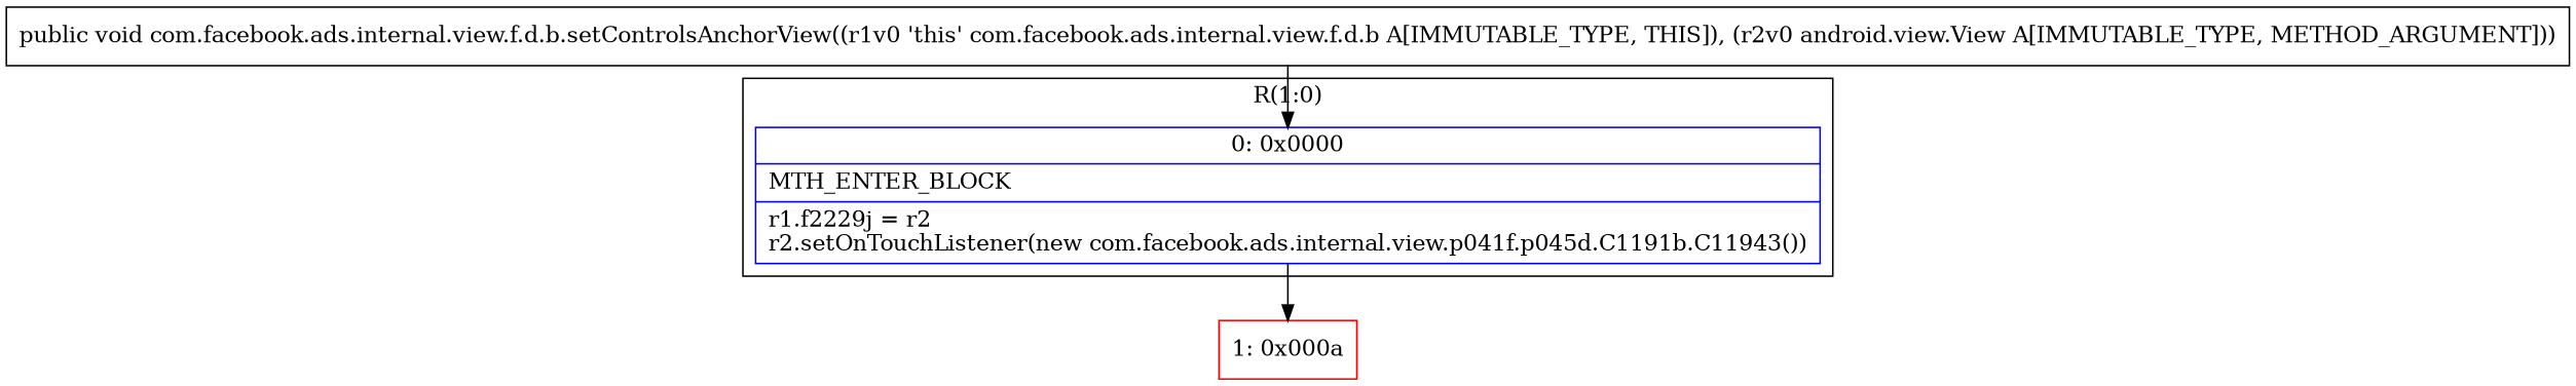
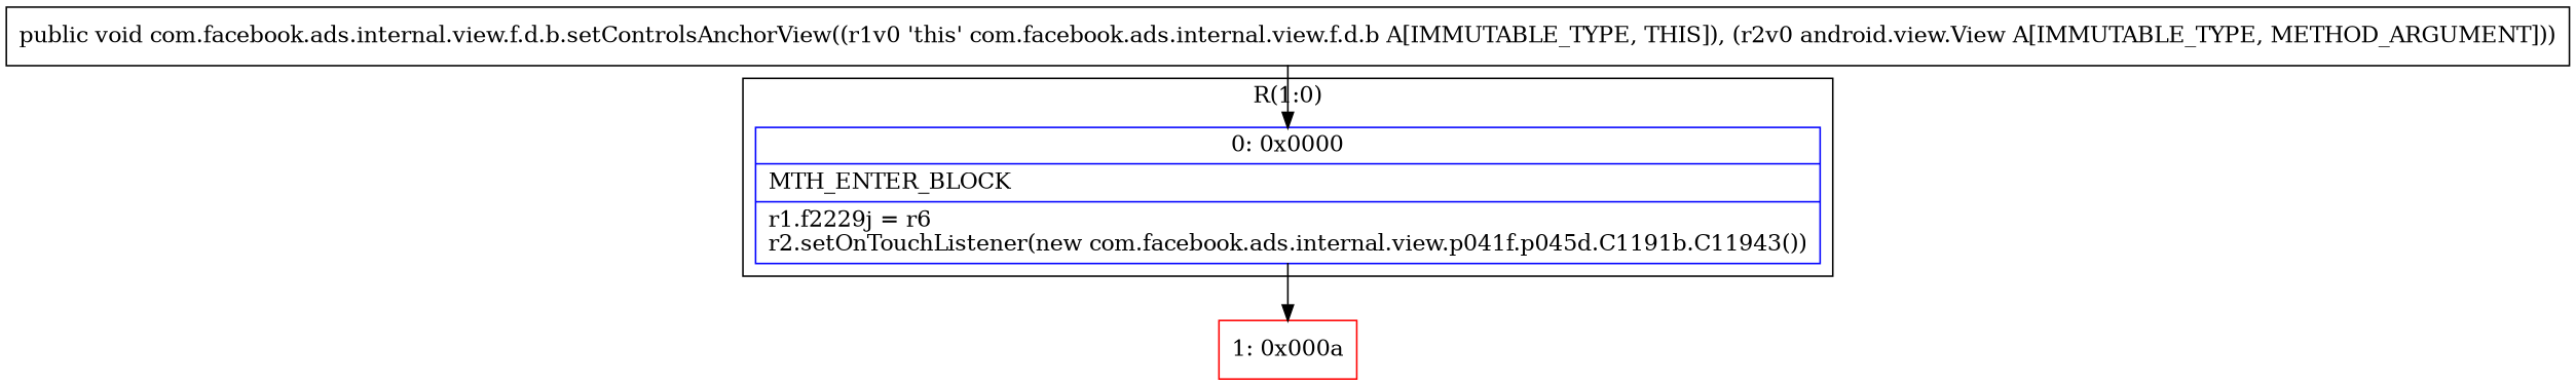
  digraph {
    node [shape=record]
-   n1 [color=blue label="{0\:\ 0x0000|MTH_ENTER_BLOCK\l|r1.f2229j = r2\lr2.setOnTouchListener(new com.facebook.ads.internal.view.p041f.p045d.C1191b.C11943())\l}"]
+   n1 [color=blue label="{0\:\ 0x0000|MTH_ENTER_BLOCK\l|r1.f2229j = r6\lr2.setOnTouchListener(new com.facebook.ads.internal.view.p041f.p045d.C1191b.C11943())\l}"]
    n2 [color=red label="{1\:\ 0x000a}"]
    n3 [label="{public void com.facebook.ads.internal.view.f.d.b.setControlsAnchorView((r1v0 'this' com.facebook.ads.internal.view.f.d.b A[IMMUTABLE_TYPE, THIS]), (r2v0 android.view.View A[IMMUTABLE_TYPE, METHOD_ARGUMENT])) }"]
    subgraph cluster_1 {
      label="R(1:0)"
      n1
    }
    n1 -> n2
    n3 -> n1
  }
